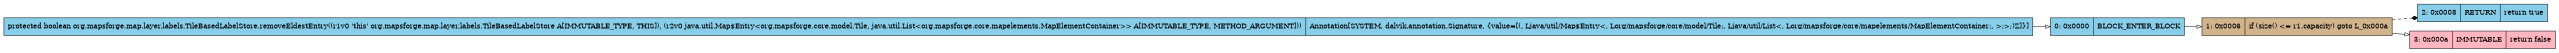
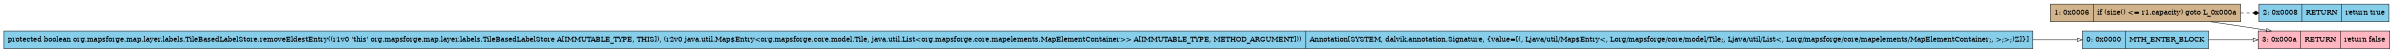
  digraph {
    rankdir=LR
    node [fillcolor=skyblue shape=record style=filled]
    edge [arrowhead=onormal]
-   n1 [label="{0\:\ 0x0000|BLOCK_ENTER_BLOCK\l}"]
+   n1 [label="{0\:\ 0x0000|MTH_ENTER_BLOCK\l}"]
    n2 [fillcolor=tan label="{1\:\ 0x0006|if (size() \<= r1.capacity) goto L_0x000a\l}"]
    n3 [label="{2\:\ 0x0008|RETURN\l|return true\l}"]
-   n4 [fillcolor=lightpink label="{3\:\ 0x000a|IMMUTABLE\l|return false\l}"]
+   n4 [fillcolor=lightpink label="{3\:\ 0x000a|RETURN\l|return false\l}"]
    n5 [label="{protected boolean org.mapsforge.map.layer.labels.TileBasedLabelStore.removeEldestEntry((r1v0 'this' org.mapsforge.map.layer.labels.TileBasedLabelStore A[IMMUTABLE_TYPE, THIS]), (r2v0 java.util.Map$Entry\<org.mapsforge.core.model.Tile, java.util.List\<org.mapsforge.core.mapelements.MapElementContainer\>\> A[IMMUTABLE_TYPE, METHOD_ARGUMENT]))  | Annotation[SYSTEM, dalvik.annotation.Signature, \{value=[(, Ljava\/util\/Map$Entry\<, Lorg\/mapsforge\/core\/model\/Tile;, Ljava\/util\/List\<, Lorg\/mapsforge\/core\/mapelements\/MapElementContainer;, \>;\>;)Z]\}]\l}"]
-   n1 -> n2
+   n1 -> n4
    n2 -> n3 [arrowhead=diamond style=dashed]
    n2 -> n4
    n5 -> n1
  }
